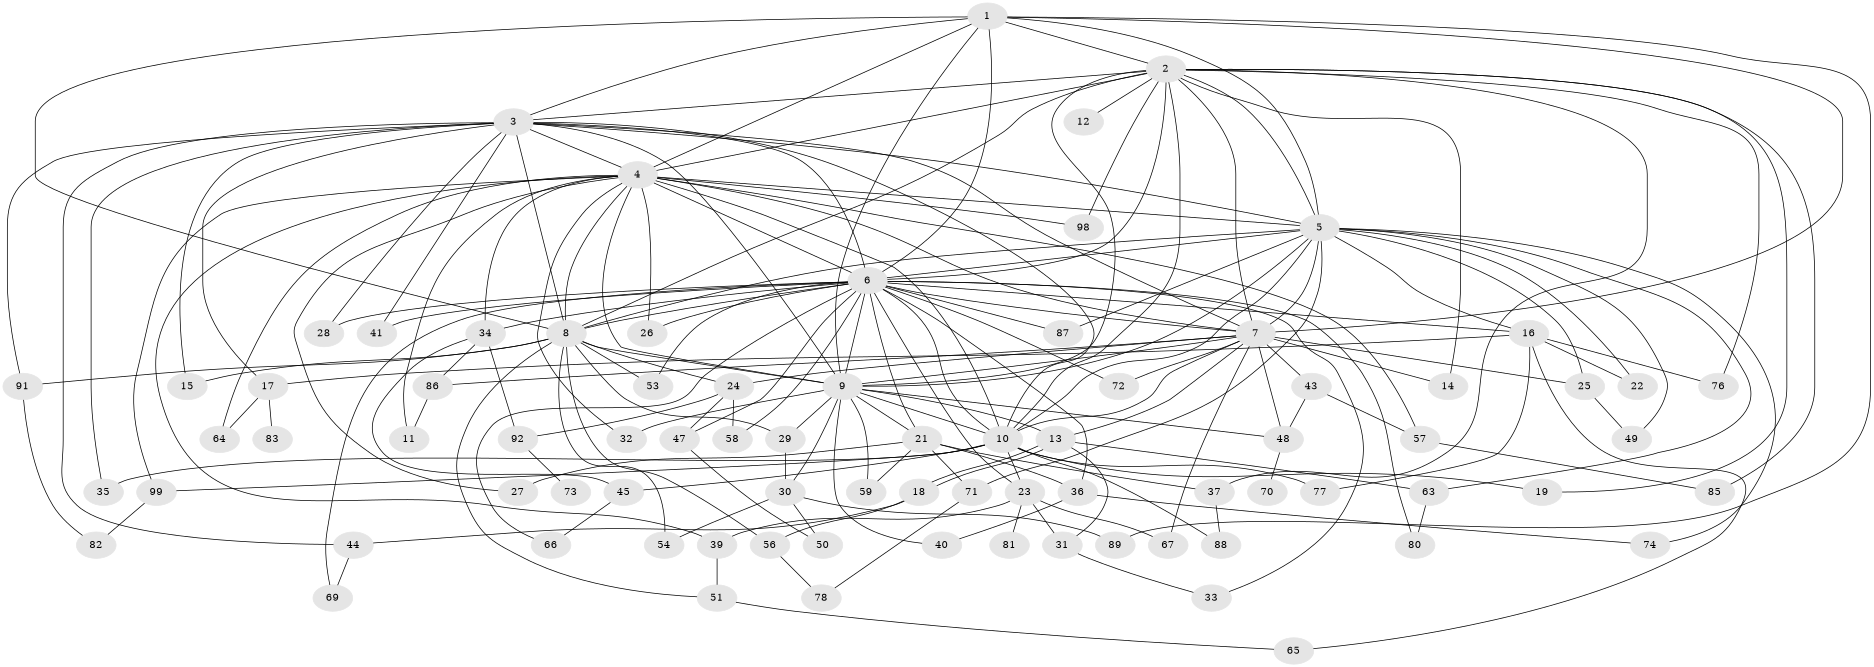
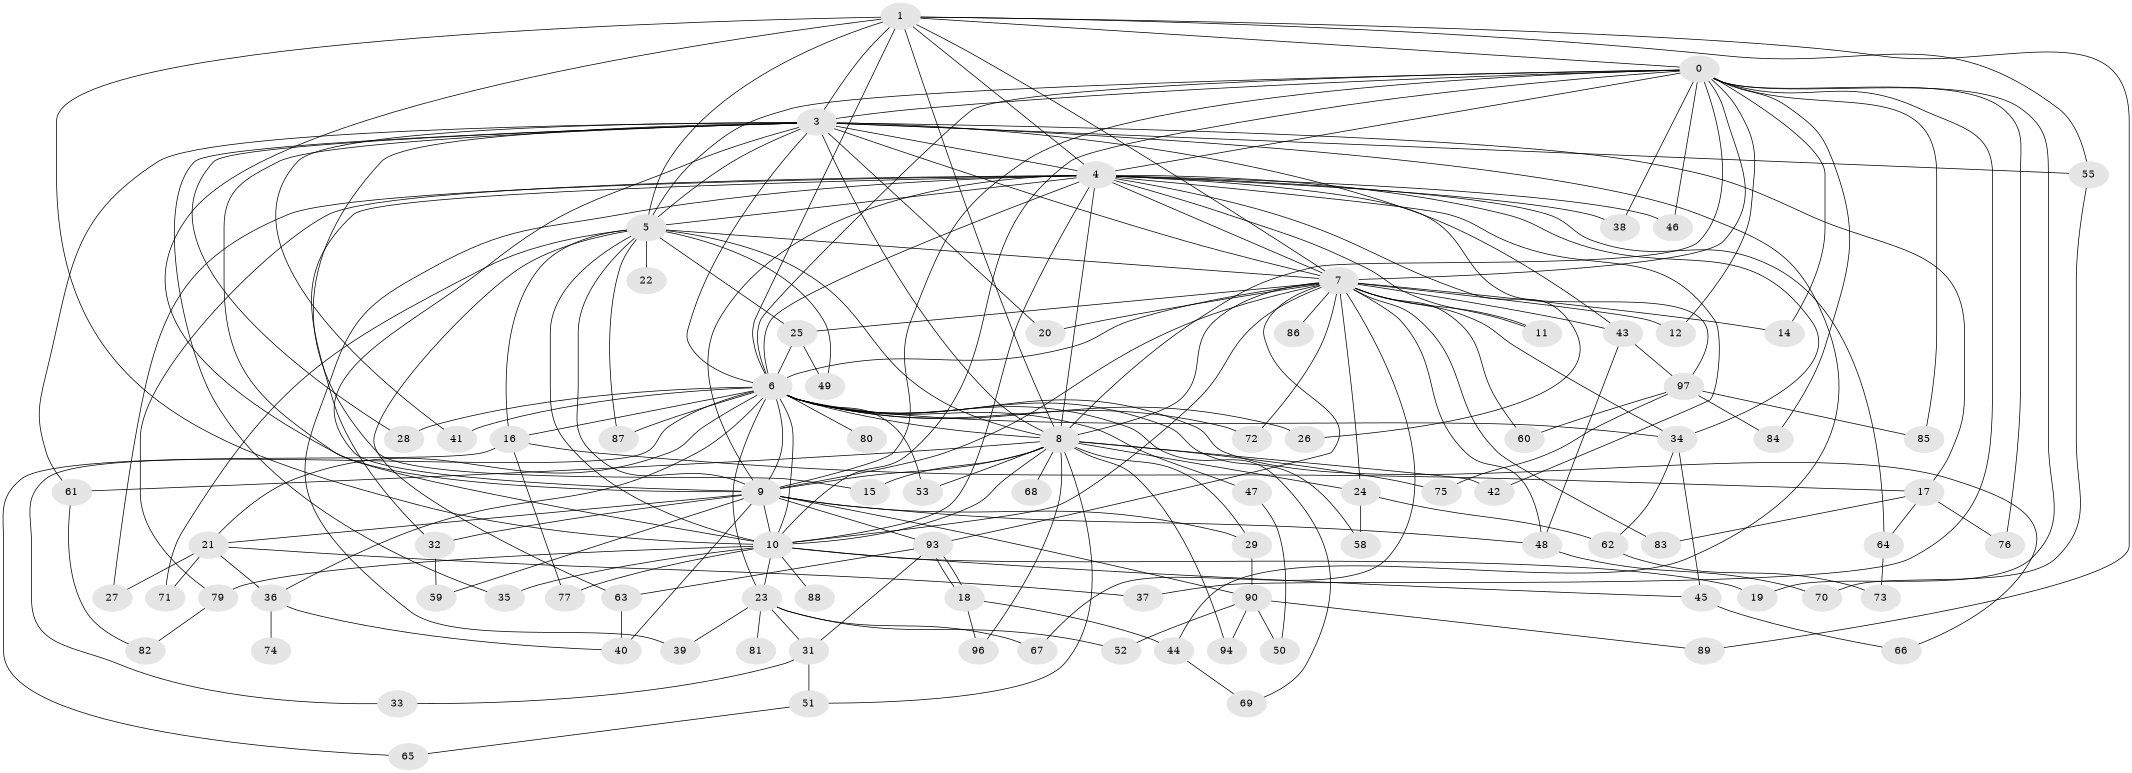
  graph {
    node [color=gray90 style=filled]
    1
-   2
+   2 [label=0]
    3
    4
    5
    6
    7
    8
    9
    10
+   55
    89
    12
    14
    19
    37
-   38 [label=98]
+   38
+   46
    76
+   84
    85
    15
    17
+   20
    28
    35
    41
    43
    44
-   61 [label=91]
+   61
    11
    26
    27
    32
    34
    39
-   57
+   42
+   57 [label=97]
    64
-   79 [label=99]
+   79
    16
    22
    25
    49
    63
    71
    74
    87
    21
    23
    33
    36
    47
    53
    58
    66
    69
    72
    80
-   13
+   13 [label=93]
    24
    48
+   60
    67
    83
    86
    29
    51
-   54
-   56
-   30
+   54 [label=94]
+   56 [label=96]
+   68
+   75
+   30 [label=90]
    40
    59
    45
    77
    88
    70
    82
-   62 [label=92]
+   62
    73
    65
-   78
    31
+   52
    81
    50
    18
    1 -- 2
    1 -- 3
    1 -- 4
    1 -- 5
    1 -- 6
    1 -- 7
    1 -- 8
    1 -- 9
+   1 -- 10
+   1 -- 55
    1 -- 89
    2 -- 3
    2 -- 4
    2 -- 5
    2 -- 6
    2 -- 7
    2 -- 8
    2 -- 9
    2 -- 10
    2 -- 12
    2 -- 14
    2 -- 19
    2 -- 37
    2 -- 38
+   2 -- 46
    2 -- 76
+   2 -- 84
    2 -- 85
    3 -- 4
    3 -- 5
    3 -- 6
    3 -- 7
    3 -- 8
    3 -- 9
    3 -- 10
+   3 -- 55
    3 -- 15
    3 -- 17
+   3 -- 20
    3 -- 28
    3 -- 35
    3 -- 41
+   3 -- 43
    3 -- 44
    3 -- 61
    4 -- 5
    4 -- 6
    4 -- 7
    4 -- 8
    4 -- 9
    4 -- 10
    4 -- 38
+   4 -- 46
    4 -- 11
    4 -- 26
    4 -- 27
    4 -- 32
    4 -- 34
    4 -- 39
+   4 -- 42
    4 -- 57
    4 -- 64
    4 -- 79
-   5 -- 6
+   25 -- 6
    5 -- 7
    5 -- 8
    5 -- 9
    5 -- 10
    5 -- 16
    5 -- 22
    5 -- 25
    5 -- 49
    5 -- 63
    5 -- 71
-   5 -- 74
    5 -- 87
    6 -- 7
    6 -- 8
    6 -- 9
    6 -- 10
    6 -- 28
    6 -- 41
    6 -- 26
    6 -- 34
    6 -- 16
    6 -- 87
    6 -- 21
    6 -- 23
    6 -- 33
    6 -- 36
    6 -- 47
    6 -- 53
    6 -- 58
    6 -- 66
    6 -- 69
    6 -- 72
    6 -- 80
+   7 -- 8
    7 -- 9
    7 -- 10
+   7 -- 12
    7 -- 14
+   7 -- 20
    7 -- 43
-   86 -- 11
+   7 -- 11
    7 -- 25
    7 -- 72
    7 -- 13
    7 -- 24
    7 -- 48
+   7 -- 60
    7 -- 67
+   7 -- 83
    7 -- 86
    8 -- 9
+   8 -- 10
    8 -- 15
    8 -- 61
+   8 -- 42
    8 -- 53
    8 -- 24
    8 -- 29
    8 -- 51
    8 -- 54
    8 -- 56
+   8 -- 68
+   8 -- 75
    9 -- 10
    9 -- 32
    9 -- 21
    9 -- 13
    9 -- 48
    9 -- 29
    9 -- 30
    9 -- 40
    9 -- 59
    10 -- 19
    10 -- 35
    10 -- 79
    10 -- 23
    10 -- 45
    10 -- 77
    10 -- 88
-   37 -- 88
+   55 -- 70
    17 -- 64
    17 -- 83
    43 -- 57
    43 -- 48
    44 -- 69
    61 -- 82
-   34 -- 86
+   34 -- 7
    34 -- 45
    34 -- 62
-   39 -- 51
+   31 -- 51
+   57 -- 84
    57 -- 85
+   57 -- 60
+   57 -- 75
+   64 -- 73
    79 -- 82
-   16 -- 76
+   17 -- 76
    16 -- 17
-   16 -- 22
    16 -- 77
    16 -- 65
    25 -- 49
-   63 -- 80
-   71 -- 78
+   63 -- 40
    21 -- 37
    21 -- 27
    21 -- 71
    21 -- 36
-   21 -- 59
+   32 -- 59
    23 -- 39
    23 -- 67
    23 -- 31
+   23 -- 52
    23 -- 81
    36 -- 74
    36 -- 40
    47 -- 50
    13 -- 63
    13 -- 31
    13 -- 18
    13 -- 18
-   24 -- 47
    24 -- 58
    24 -- 62
    48 -- 70
    29 -- 30
    51 -- 65
-   56 -- 78
    30 -- 89
    30 -- 54
+   30 -- 52
    30 -- 50
    45 -- 66
    62 -- 73
    31 -- 33
    18 -- 44
    18 -- 56
  }
